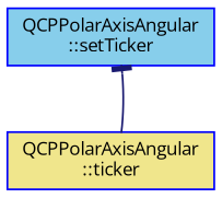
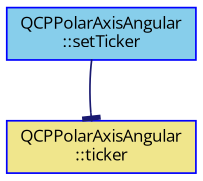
  digraph {
    rankdir=TB
    fontname="Open Sans"
    node [color=blue fontname="Open Sans" fontsize=10 shape=record style=filled]
    n1 [fillcolor=skyblue fontcolor=black height=0.2 label="QCPPolarAxisAngular\l::setTicker" width=0.4]
    n2 [fillcolor=khaki height=0.2 label="QCPPolarAxisAngular\l::ticker" width=0.4]
-   n2 -> n1 [color=midnightblue fontname="Open Sans" fontsize=10 labelfontname=Helvetica labelfontsize=10 style=solid arrowhead=tee]
+   n1 -> n2 [color=midnightblue fontname="Open Sans" fontsize=10 labelfontname=Helvetica labelfontsize=10 style=solid arrowhead=tee]
  }
